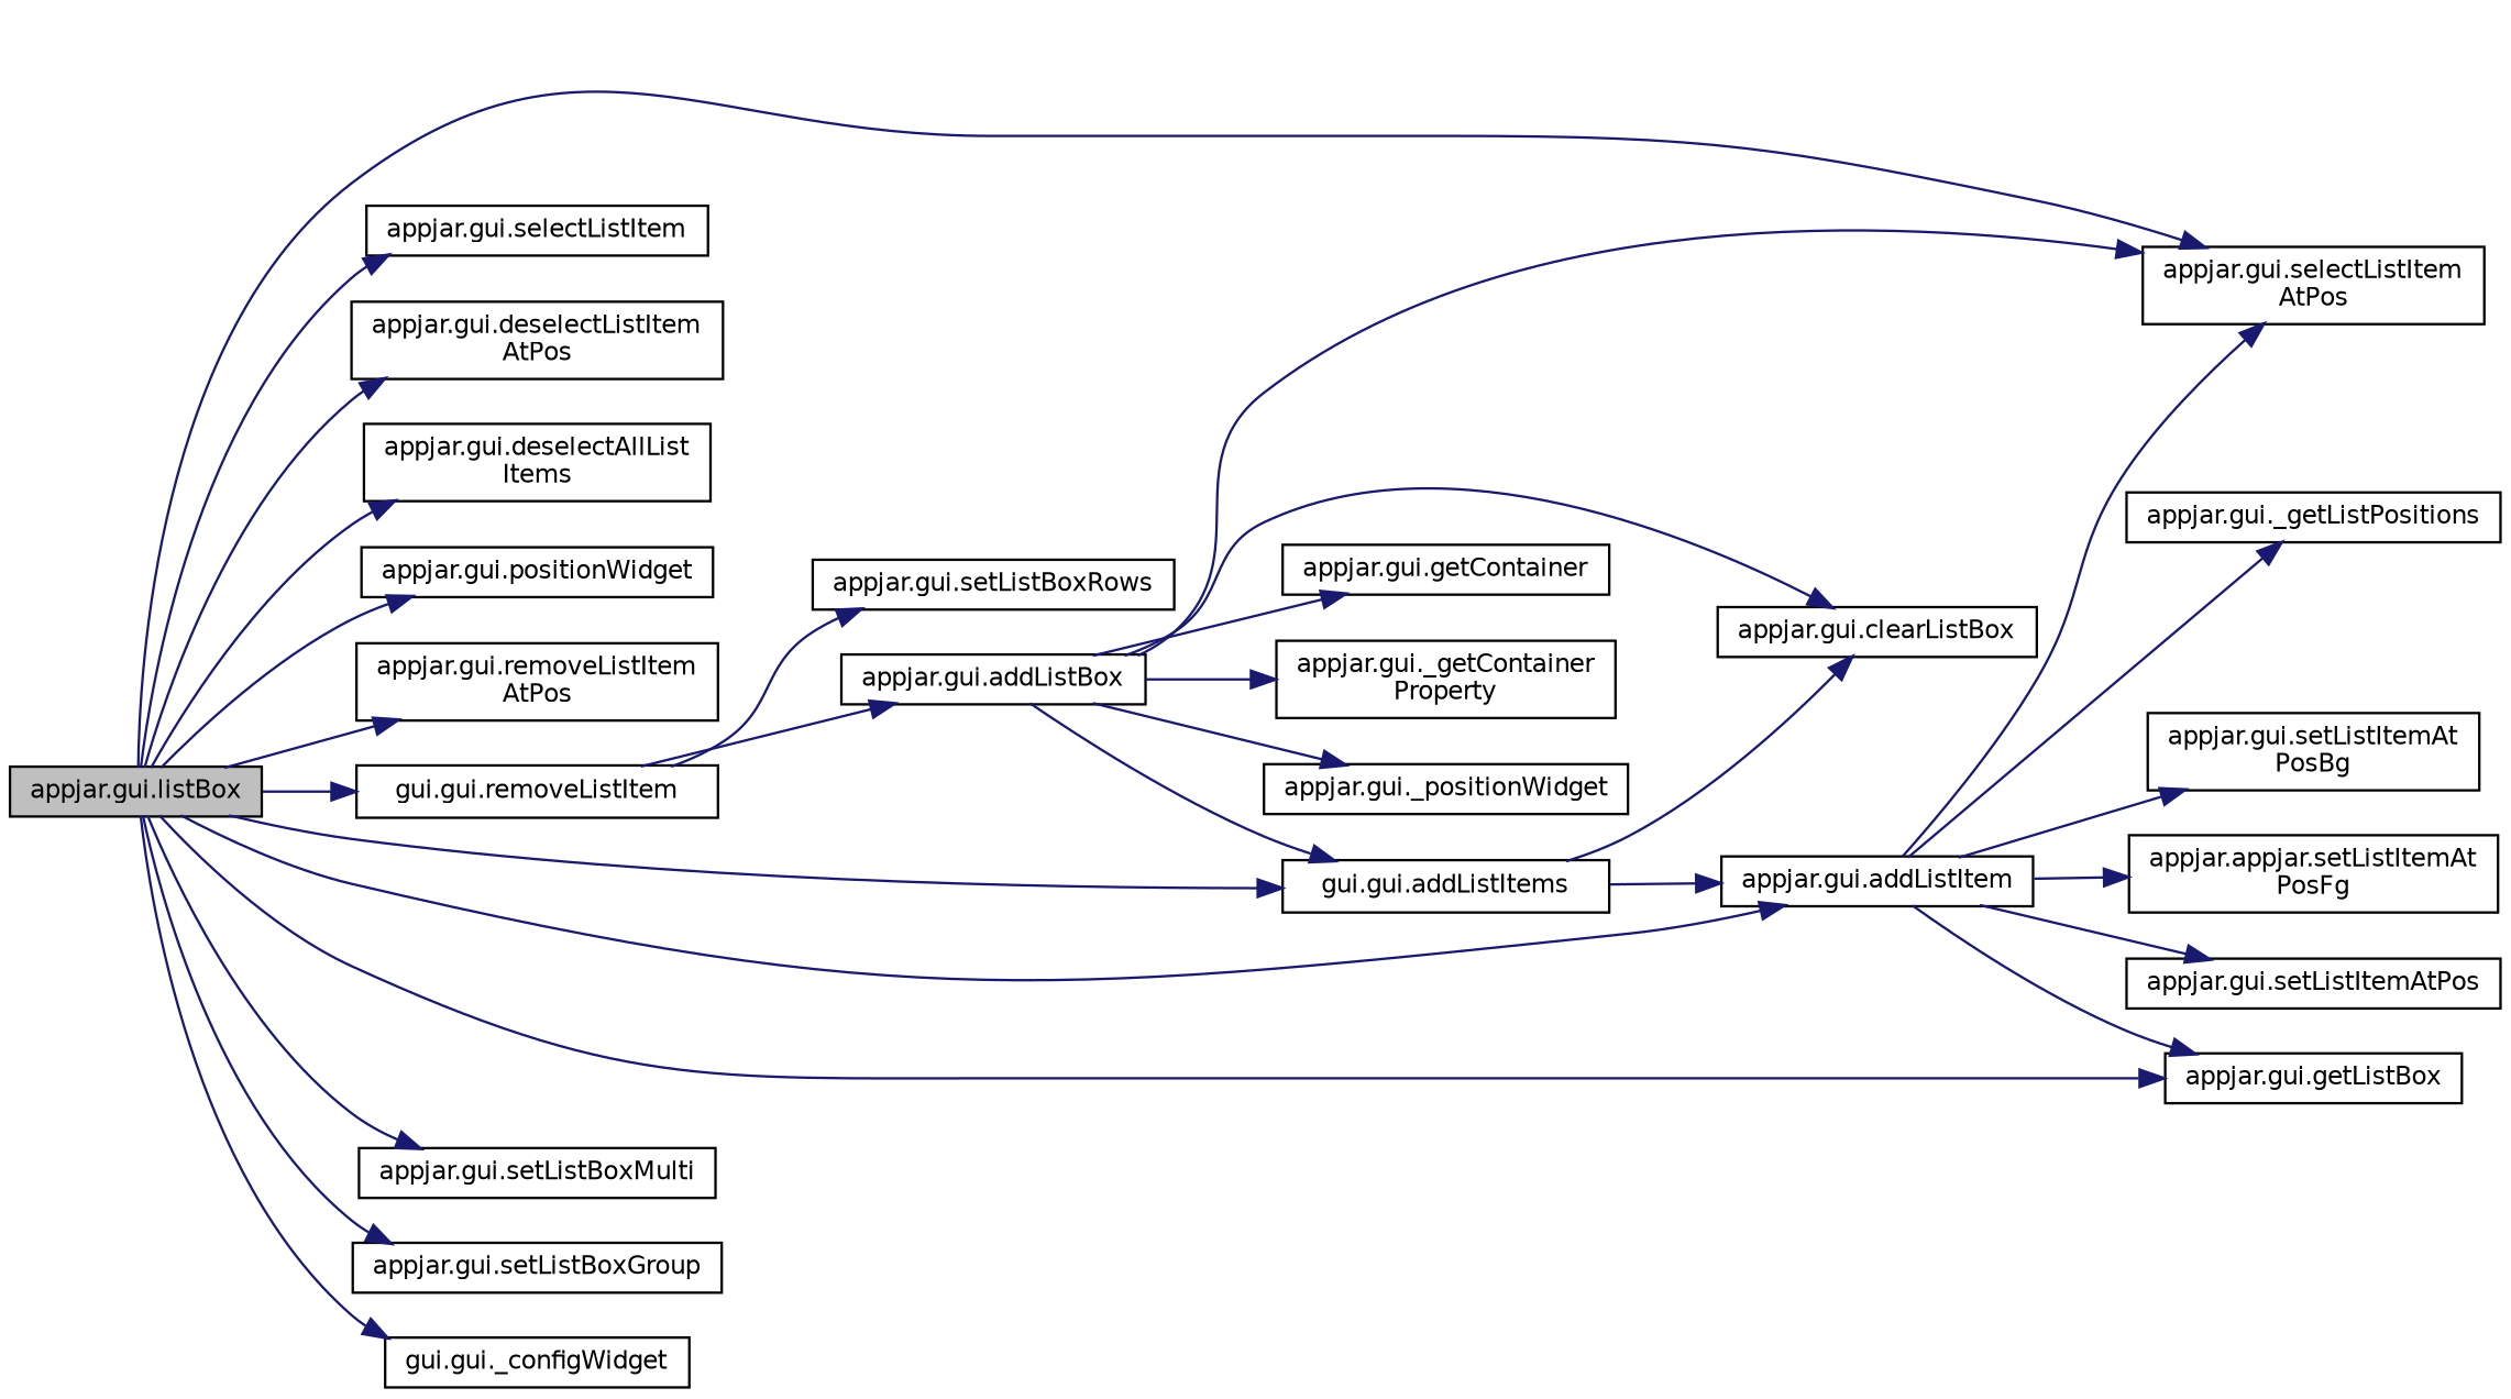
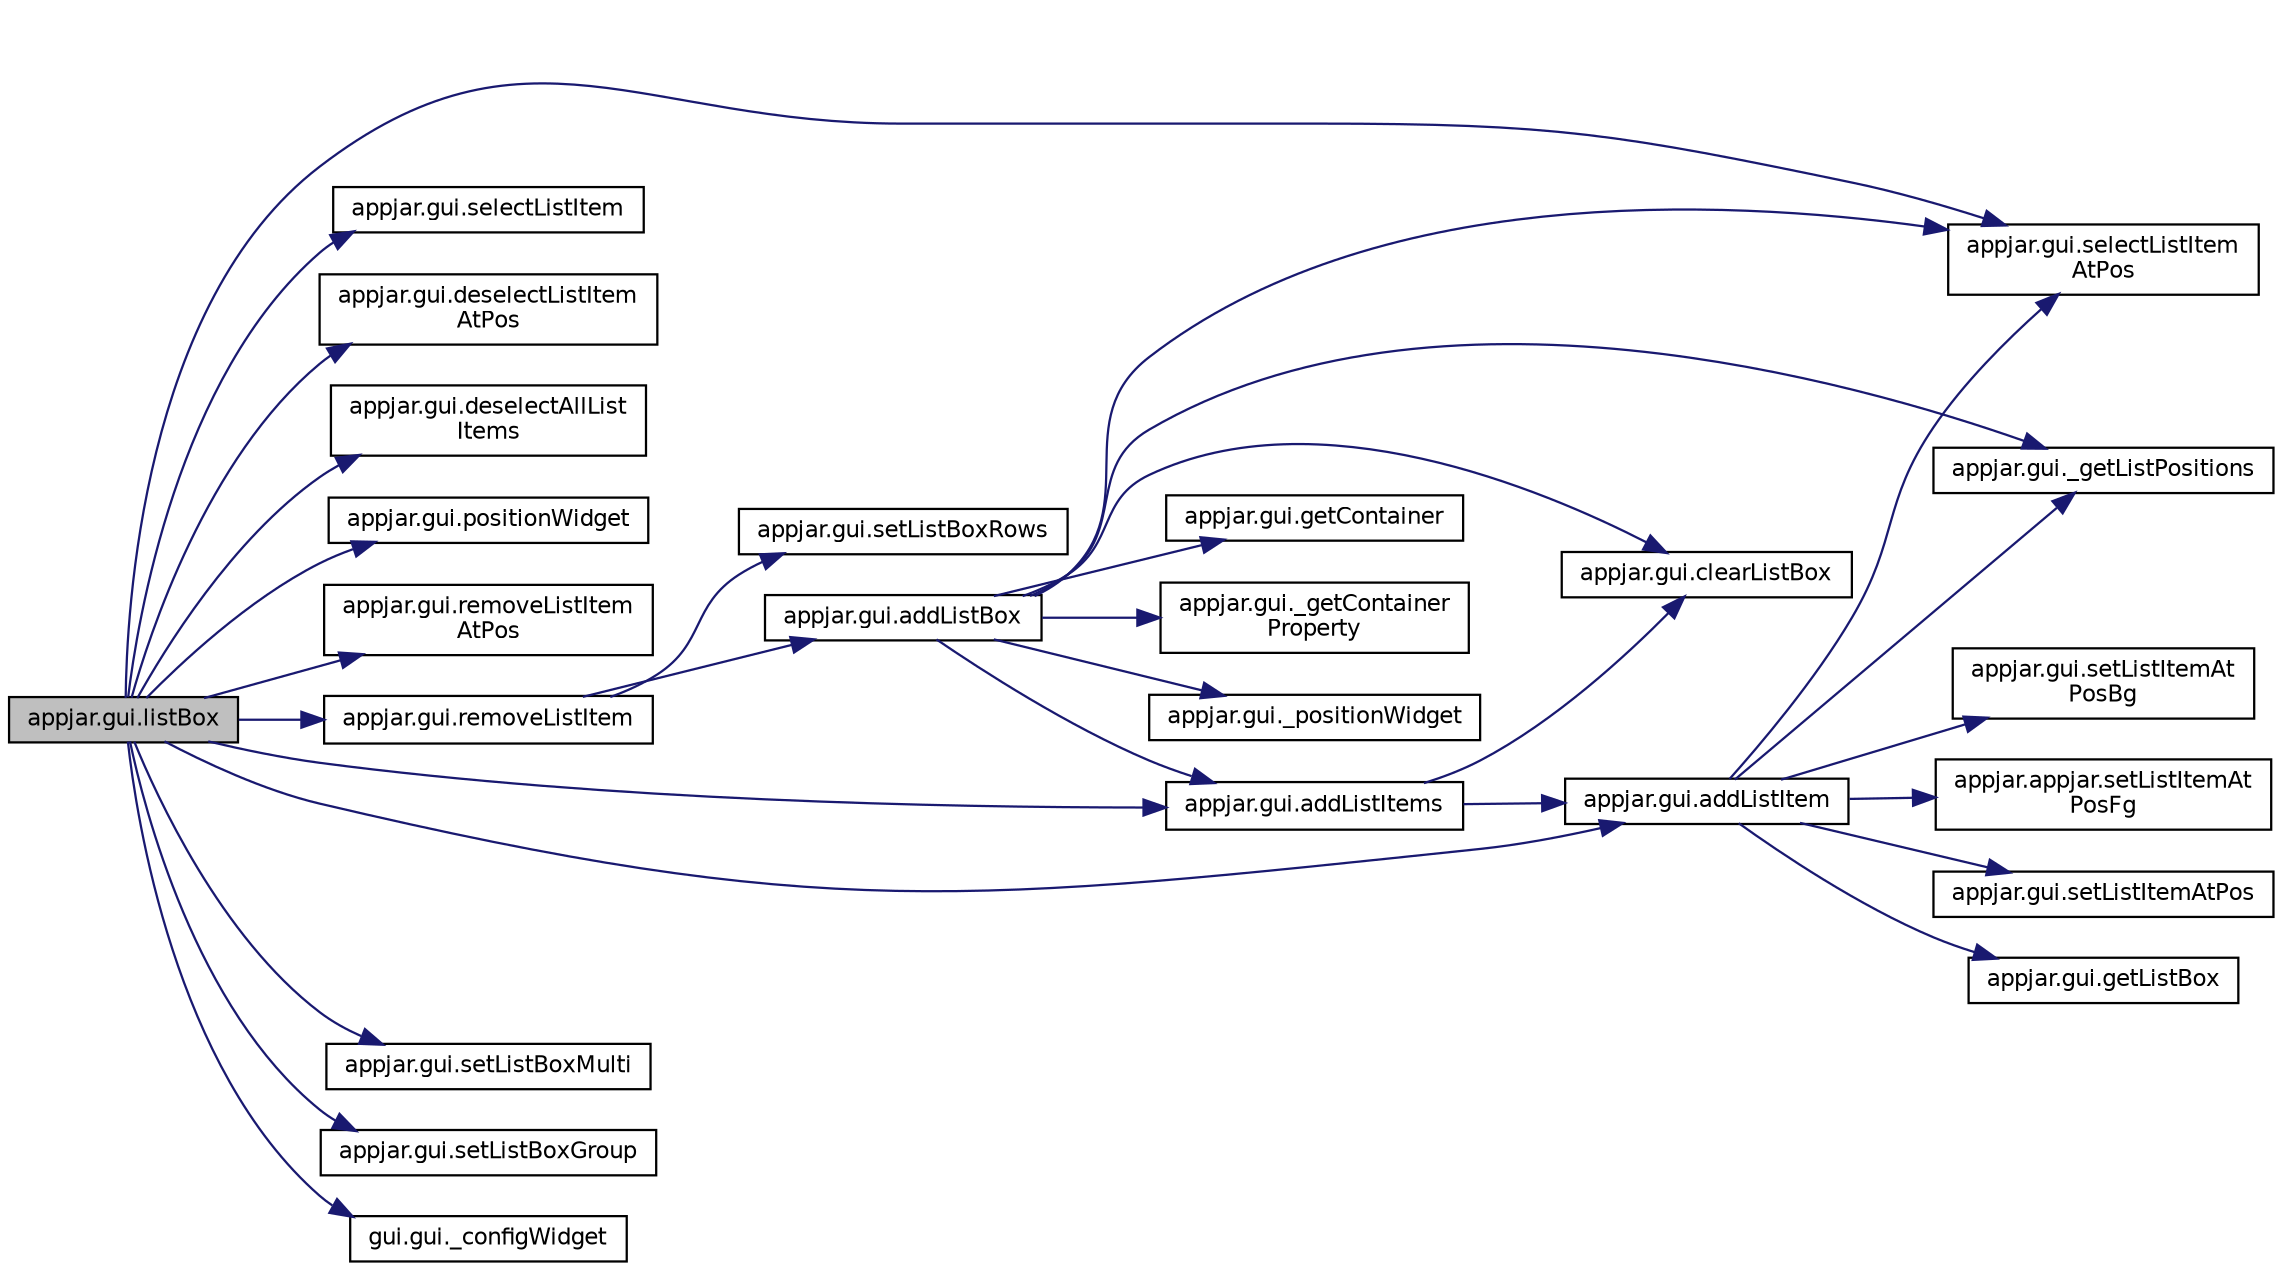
  digraph {
    rankdir=LR
    node [color=black fillcolor=white fontname=Helvetica fontsize=10 shape=record style=filled]
    edge [color=midnightblue fontname=Helvetica fontsize=10 labelfontname=Helvetica labelfontsize=10 style=solid]
    n1 [fillcolor=grey75 fontcolor=black height=0.2 label="appjar.gui.listBox" width=0.4]
    n2 [height=0.2 label="appjar.gui.selectListItem\lAtPos" width=0.4]
    n3 [height=0.2 label="appjar.gui.selectListItem" width=0.4]
    n4 [height=0.2 label="appjar.gui.deselectListItem\lAtPos" width=0.4]
    n5 [height=0.2 label="appjar.gui.deselectAllList\lItems" width=0.4]
    n6 [height=0.2 label="appjar.gui.positionWidget" width=0.4]
    n7 [height=0.2 label="appjar.gui.removeListItem\lAtPos" width=0.4]
-   n8 [height=0.2 label="gui.gui.removeListItem" width=0.4]
-   n9 [height=0.2 label="gui.gui.addListItems" width=0.4]
+   n8 [height=0.2 label="appjar.gui.removeListItem" width=0.4]
+   n9 [height=0.2 label="appjar.gui.addListItems" width=0.4]
    n10 [height=0.2 label="appjar.gui.addListItem" width=0.4]
    n11 [height=0.2 label="appjar.gui.getListBox" width=0.4]
    n12 [height=0.2 label="appjar.gui.setListBoxMulti" width=0.4]
    n13 [height=0.2 label="appjar.gui.setListBoxGroup" width=0.4]
    n14 [height=0.2 label="gui.gui._configWidget" width=0.4]
    n15 [height=0.2 label="appjar.gui.setListBoxRows" width=0.4]
    n16 [height=0.2 label="appjar.gui.addListBox" width=0.4]
    n17 [height=0.2 label="appjar.gui.clearListBox" width=0.4]
    n18 [height=0.2 label="appjar.gui._getListPositions" width=0.4]
    n19 [height=0.2 label="appjar.gui.setListItemAtPos" width=0.4]
    n20 [height=0.2 label="appjar.gui.setListItemAt\lPosBg" width=0.4]
    n21 [height=0.2 label="appjar.appjar.setListItemAt\lPosFg" width=0.4]
    n22 [height=0.2 label="appjar.gui.getContainer" width=0.4]
    n23 [height=0.2 label="appjar.gui._getContainer\lProperty" width=0.4]
    n24 [height=0.2 label="appjar.gui._positionWidget" width=0.4]
    n1 -> n2
    n1 -> n3
    n1 -> n4
    n1 -> n5
    n1 -> n6
    n1 -> n7
    n1 -> n8
    n1 -> n9
    n1 -> n10
-   n1 -> n11
    n1 -> n12
    n1 -> n13
    n1 -> n14
    n8 -> n15
    n8 -> n16
    n9 -> n10
    n9 -> n17
    n10 -> n2
    n10 -> n11
    n10 -> n18
    n10 -> n19
    n10 -> n20
    n10 -> n21
    n16 -> n2
    n16 -> n9
    n16 -> n17
+   n16 -> n18
    n16 -> n22
    n16 -> n23
    n16 -> n24
  }
